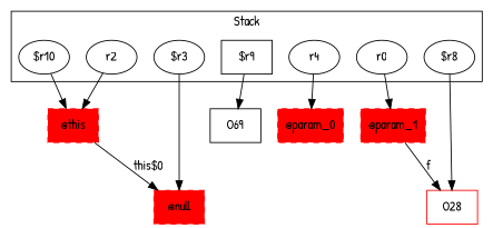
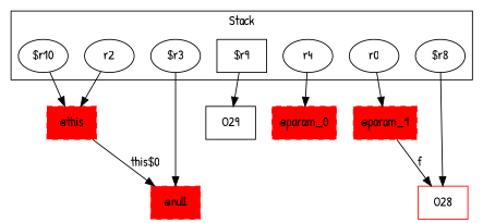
  digraph {
    fontname="Patrick Hand"
    rankDir=LR
    node [fontname="Patrick Hand" shape=box]
    edge [fontname="Patrick Hand"]
    r2 [shape=""]
    r0 [shape=""]
    "$r10" [shape=""]
    "$r9"
    n5 [label=r4 shape=""]
    "$r8" [shape=""]
    "$r3" [shape=""]
    "@this" [color=red style="filled,dashed"]
    "@param_1" [color=red style="filled,dashed"]
-   O29 [label=O69]
+   O29
    "@param_0" [color=red style="filled,dashed"]
    O28 [color=red]
    "@null" [color=red style="filled,dashed"]
    subgraph cluster_1 {
      label=Stack
      r2
      r0
      "$r10"
      "$r9"
      n5
      "$r8"
      "$r3"
    }
    r2 -> "@this"
    r0 -> "@param_1"
    "$r10" -> "@this"
    "$r9" -> O29
    n5 -> "@param_0"
    "$r8" -> O28
    "$r3" -> "@null"
    "@this" -> "@null" [label="this$0" weight=0.2]
    "@param_1" -> O28 [label=f weight=0.2]
  }
